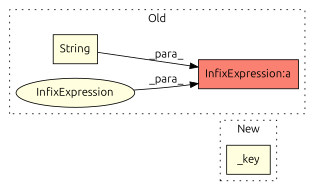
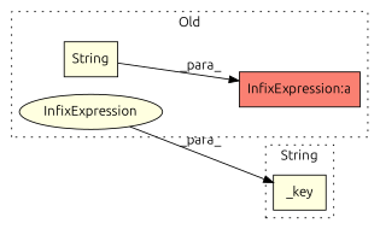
  digraph {
    fontname=Ubuntu
    rankdir=LR
    node [a=32 fillcolor=lightyellow fontname=Ubuntu l=3 shape=box style=filled]
    edge [fontname=Ubuntu]
    n1 [l="7,1" label=String s="711,719"]
    n2 [a=27 fillcolor=salmon label="InfixExpression:a" s=708]
    n3 [a=45 label=InfixExpression s=705 shape=ellipse]
    n4 [l="5,1" label=_key s="791,797"]
    subgraph cluster_1 {
      label=Old
      style=dotted
      n1
      n2
      n3
    }
    subgraph cluster_2 {
-     label=New
+     label=String
      style=dotted
      n4
    }
    n1 -> n2 [label=_para_]
-   n3 -> n2 [label=_para_]
+   n3 -> n4 [label=_para_]
  }
